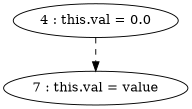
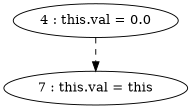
  digraph {
    "4 : this.val = 0.0"
-   "7 : this.val = value"
+   "7 : this.val = value" [label="7 : this.val = this"]
    "4 : this.val = 0.0" -> "7 : this.val = value" [style=dashed]
  }
